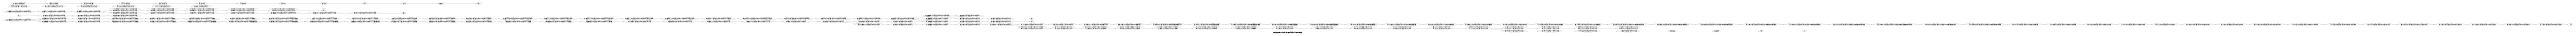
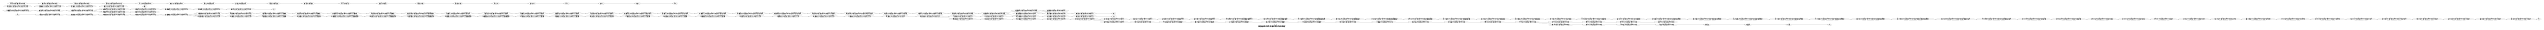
  digraph {
    label="Tree-decomposition of width 2 for register allocator (function _edscript)"
    rankdir=LR
    n1 [label="0 | : "]
    n2 [label="1 | 69 : "]
    n3 [label="2 | 68 69 : "]
    n4 [label="3 | 9 68 : 0 1 2 3 4 5 6 7 8 9 10 11 12 13 "]
    n5 [label="152 | 68 : "]
    n6 [label="4 | 9 11 68 : 0 1 2 3 4 5 6 7 8 9 10 11 12 13 "]
    n7 [label="5 | 11 66 67 : 0 1 2 3 4 5 6 7 8 9 10 11 12 13 "]
    n8 [label="139 | 11 67 : 0 1 2 3 4 5 6 7 8 9 10 11 12 13 "]
    n9 [label="77 | 9 11 67 : 0 1 2 3 4 5 6 7 8 9 10 11 12 13 "]
    n10 [label="6 | 11 65 66 : 0 1 2 3 4 5 6 7 8 9 10 11 12 13 "]
    n11 [label="138 | 11 66 : 0 1 2 3 4 5 6 7 8 9 10 11 12 13 "]
    n12 [label="7 | 11 64 65 : 0 1 2 3 4 5 6 7 8 9 10 11 12 13 56 57 "]
    n13 [label="137 | 11 65 : 0 1 2 3 4 5 6 7 8 9 10 11 12 13 "]
    n14 [label="8 | 11 63 64 : 0 1 2 3 4 5 6 7 8 9 10 11 12 13 56 57 "]
    n15 [label="136 | 11 64 : 0 1 2 3 4 5 6 7 8 9 10 11 12 13 56 57 "]
    n16 [label="9 | 11 62 63 : 0 1 2 3 4 5 6 7 8 9 10 11 12 13 56 57 "]
    n17 [label="135 | 11 63 : 0 1 2 3 4 5 6 7 8 9 10 11 12 13 56 57 "]
    n18 [label="10 | 31 33 62 : 0 1 2 3 4 5 6 7 8 9 10 11 12 13 40 41 "]
    n19 [label="113 | 31 62 : 0 1 2 3 4 5 6 7 8 9 10 11 12 13 40 41 "]
    n20 [label="75 | 11 31 62 : 0 1 2 3 4 5 6 7 8 9 10 11 12 13 40 41 "]
    n21 [label="11 | 33 60 61 : 0 1 2 3 4 5 6 7 8 9 10 11 12 13 40 41 44 45 "]
    n22 [label="109 | 33 61 : 0 1 2 3 4 5 6 7 8 9 10 11 12 13 40 41 "]
    n23 [label="73 | 31 33 61 : 0 1 2 3 4 5 6 7 8 9 10 11 12 13 40 41 "]
    n24 [label="12 | 33 59 60 : 0 1 2 3 4 5 6 7 8 9 10 11 12 13 40 41 44 45 "]
    n25 [label="108 | 33 60 : 0 1 2 3 4 5 6 7 8 9 10 11 12 13 40 41 44 45 "]
    n26 [label="13 | 33 58 59 : 0 1 2 3 4 5 6 7 8 9 10 11 12 13 40 41 44 45 54 55 "]
    n27 [label="107 | 33 59 : 0 1 2 3 4 5 6 7 8 9 10 11 12 13 40 41 44 45 "]
    n28 [label="14 | 33 57 58 : 0 1 2 3 4 5 6 7 8 9 10 11 12 13 40 41 44 45 54 55 "]
    n29 [label="106 | 33 58 : 0 1 2 3 4 5 6 7 8 9 10 11 12 13 40 41 44 45 54 55 "]
    n30 [label="15 | 33 56 57 : 0 1 2 3 4 5 6 7 8 9 10 11 12 13 40 41 44 45 54 55 "]
    n31 [label="105 | 33 57 : 0 1 2 3 4 5 6 7 8 9 10 11 12 13 40 41 44 45 54 55 "]
    n32 [label="16 | 33 55 56 : 0 1 2 3 4 5 6 7 8 9 10 11 12 13 40 41 44 45 52 53 54 55 "]
    n33 [label="104 | 33 56 : 0 1 2 3 4 5 6 7 8 9 10 11 12 13 40 41 44 45 54 55 "]
    n34 [label="17 | 33 54 55 : 0 1 2 3 4 5 6 7 8 9 10 11 12 13 40 41 44 45 52 53 54 55 "]
    n35 [label="103 | 33 55 : 0 1 2 3 4 5 6 7 8 9 10 11 12 13 40 41 44 45 52 53 54 55 "]
    n36 [label="18 | 33 53 54 : 0 1 2 3 4 5 6 7 8 9 10 11 12 13 40 41 44 45 52 53 54 55 "]
    n37 [label="102 | 33 54 : 0 1 2 3 4 5 6 7 8 9 10 11 12 13 40 41 44 45 52 53 54 55 "]
    n38 [label="19 | 33 52 53 : 0 1 2 3 4 5 6 7 8 9 10 11 12 13 40 41 44 45 52 53 "]
    n39 [label="101 | 33 53 : 0 1 2 3 4 5 6 7 8 9 10 11 12 13 40 41 44 45 52 53 "]
    n40 [label="20 | 50 51 52 : 0 1 2 3 4 5 6 7 8 9 10 11 12 13 40 41 44 45 "]
+   n41 [label="80 | 50 52 : 0 1 2 3 4 5 6 7 8 9 10 11 12 13 40 41 44 45 "]
    n42 [label="67 | 33 50 52 : 0 1 2 3 4 5 6 7 8 9 10 11 12 13 40 41 44 45 "]
    n43 [label="21 | 33 49 50 : 0 1 2 3 4 5 6 7 8 9 10 11 12 13 40 41 44 45 50 51 "]
    n44 [label="98 | 33 49 : 0 1 2 3 4 5 6 7 8 9 10 11 12 13 40 41 44 45 50 51 "]
    n45 [label="22 | 33 48 49 : 0 1 2 3 4 5 6 7 8 9 10 11 12 13 40 41 44 45 50 51 "]
    n46 [label="97 | 33 48 : 0 1 2 3 4 5 6 7 8 9 10 11 12 13 40 41 44 45 50 51 "]
    n47 [label="23 | 33 47 48 : 0 1 2 3 4 5 6 7 8 9 10 11 12 13 40 41 44 45 48 49 50 51 "]
    n48 [label="96 | 33 47 : 0 1 2 3 4 5 6 7 8 9 10 11 12 13 40 41 44 45 48 49 "]
    n49 [label="24 | 33 46 47 : 0 1 2 3 4 5 6 7 8 9 10 11 12 13 40 41 44 45 48 49 "]
    n50 [label="95 | 33 46 : 0 1 2 3 4 5 6 7 8 9 10 11 12 13 40 41 44 45 48 49 "]
    n51 [label="25 | 33 45 46 : 0 1 2 3 4 5 6 7 8 9 10 11 12 13 40 41 44 45 48 49 "]
    n52 [label="94 | 33 45 : 0 1 2 3 4 5 6 7 8 9 10 11 12 13 40 41 44 45 48 49 "]
    n53 [label="26 | 33 44 45 : 0 1 2 3 4 5 6 7 8 9 10 11 12 13 40 41 44 45 46 47 48 49 "]
    n54 [label="93 | 33 44 : 0 1 2 3 4 5 6 7 8 9 10 11 12 13 40 41 44 45 46 47 48 49 "]
    n55 [label="27 | 33 43 44 : 0 1 2 3 4 5 6 7 8 9 10 11 12 13 40 41 44 45 46 47 48 49 "]
    n56 [label="92 | 33 43 : 0 1 2 3 4 5 6 7 8 9 10 11 12 13 40 41 44 45 46 47 48 49 "]
    n57 [label="28 | 33 42 43 : 0 1 2 3 4 5 6 7 8 9 10 11 12 13 40 41 44 45 46 47 48 49 "]
    n58 [label="91 | 33 42 : 0 1 2 3 4 5 6 7 8 9 10 11 12 13 40 41 44 45 46 47 "]
    n59 [label="29 | 33 41 42 : 0 1 2 3 4 5 6 7 8 9 10 11 12 13 40 41 42 43 44 45 46 47 "]
    n60 [label="90 | 33 41 : 0 1 2 3 4 5 6 7 8 9 10 11 12 13 40 41 42 43 44 45 "]
    n61 [label="30 | 33 40 41 : 0 1 2 3 4 5 6 7 8 9 10 11 12 13 40 41 42 43 44 45 "]
    n62 [label="89 | 33 40 : 0 1 2 3 4 5 6 7 8 9 10 11 12 13 40 41 42 43 "]
    n63 [label="31 | 33 35 40 : 0 1 2 3 4 5 6 7 8 9 10 11 12 13 40 41 42 43 "]
    n64 [label="71 | 33 35 40 : 0 1 2 3 4 5 6 7 8 9 10 11 12 13 40 41 42 43 "]
    n65 [label="37 | 31 32 33 : 0 1 2 3 4 5 6 7 8 9 10 11 12 13 40 41 "]
    n66 [label="70 | 33 35 40 : 0 1 2 3 4 5 6 7 8 9 10 11 12 13 40 41 42 43 "]
    n67 [label="86 | 35 40 : 0 1 2 3 4 5 6 7 8 9 10 11 12 13 40 41 42 43 "]
    n68 [label="88 | 33 35 : 0 1 2 3 4 5 6 7 8 9 10 11 12 13 40 41 "]
    n69 [label="32 | 35 39 40 : 0 1 2 3 4 5 6 7 8 9 10 11 12 13 40 41 42 43 "]
    n70 [label="68 | 35 39 40 : 0 1 2 3 4 5 6 7 8 9 10 11 12 13 40 41 42 43 "]
    n71 [label="69 | 35 39 40 : 0 1 2 3 4 5 6 7 8 9 10 11 12 13 40 41 42 43 "]
    n72 [label="82 | 35 39 : 0 1 2 3 4 5 6 7 8 9 10 11 12 13 40 41 42 43 "]
    n73 [label="85 | 35 40 : 0 1 2 3 4 5 6 7 8 9 10 11 12 13 40 41 42 43 "]
    n74 [label="33 | 35 38 39 : 0 1 2 3 4 5 6 7 8 9 10 11 12 13 40 41 42 43 "]
    n75 [label="155 | 38 39 : 0 1 2 3 4 5 6 7 8 9 10 11 12 13 40 41 42 43 "]
    n76 [label="156 | 39 : 0 1 2 3 4 5 6 7 8 9 10 11 12 13 40 41 42 43 "]
-   n77 [label="34 | 35 37 40 : 0 1 2 3 4 5 6 7 8 9 10 11 12 13 40 41 42 43 "]
    n78 [label="84 | 35 37 : 0 1 2 3 4 5 6 7 8 9 10 11 12 13 40 41 42 43 "]
    n79 [label="35 | 35 36 37 : 0 1 2 3 4 5 6 7 8 9 10 11 12 13 40 41 42 43 "]
    n80 [label="157 | 36 37 : 0 1 2 3 4 5 6 7 8 9 10 11 12 13 40 41 42 43 "]
    n81 [label="158 | 37 : 0 1 2 3 4 5 6 7 8 9 10 11 12 13 40 41 42 43 "]
    n82 [label="36 | 33 34 35 : 0 1 2 3 4 5 6 7 8 9 10 11 12 13 40 41 "]
    n83 [label="159 | 34 35 : 0 1 2 3 4 5 6 7 8 9 10 11 12 13 40 41 "]
    n84 [label="160 | 35 : 0 1 2 3 4 5 6 7 8 9 10 11 12 13 40 41 "]
    n85 [label="161 | 32 33 : 0 1 2 3 4 5 6 7 8 9 10 11 12 13 40 41 "]
    n86 [label="162 | 33 : 0 1 2 3 4 5 6 7 8 9 10 11 12 13 40 41 "]
    n87 [label="38 | 11 30 31 : 0 1 2 3 4 5 6 7 8 9 10 11 12 13 38 39 40 41 "]
    n88 [label="132 | 11 30 : 0 1 2 3 4 5 6 7 8 9 10 11 12 13 38 39 40 41 "]
    n89 [label="39 | 11 29 30 : 0 1 2 3 4 5 6 7 8 9 10 11 12 13 34 35 36 37 38 39 40 41 "]
    n90 [label="131 | 11 29 : 0 1 2 3 4 5 6 7 8 9 10 11 12 13 34 35 36 37 38 39 "]
    n91 [label="40 | 11 28 29 : 0 1 2 3 4 5 6 7 8 9 10 11 12 13 22 23 34 35 36 37 38 39 "]
    n92 [label="130 | 11 28 : 0 1 2 3 4 5 6 7 8 9 10 11 12 13 22 23 34 35 36 37 "]
    n93 [label="41 | 11 27 28 : 0 1 2 3 4 5 6 7 8 9 10 11 12 13 22 23 32 33 34 35 36 37 "]
    n94 [label="129 | 11 27 : 0 1 2 3 4 5 6 7 8 9 10 11 12 13 22 23 32 33 34 35 "]
    n95 [label="42 | 11 26 27 : 0 1 2 3 4 5 6 7 8 9 10 11 12 13 16 17 22 23 32 33 34 35 "]
    n96 [label="128 | 11 26 : 0 1 2 3 4 5 6 7 8 9 10 11 12 13 16 17 22 23 32 33 "]
    n97 [label="43 | 11 25 26 : 0 1 2 3 4 5 6 7 8 9 10 11 12 13 16 17 22 23 32 33 "]
    n98 [label="127 | 11 25 : 0 1 2 3 4 5 6 7 8 9 10 11 12 13 16 17 22 23 "]
    n99 [label="44 | 11 24 25 : 0 1 2 3 4 5 6 7 8 9 10 11 12 13 16 17 22 23 30 31 "]
    n100 [label="126 | 11 24 : 0 1 2 3 4 5 6 7 8 9 10 11 12 13 16 17 22 23 30 31 "]
    n101 [label="45 | 11 23 24 : 0 1 2 3 4 5 6 7 8 9 10 11 12 13 16 17 22 23 26 27 28 29 30 31 "]
    n102 [label="125 | 11 23 : 0 1 2 3 4 5 6 7 8 9 10 11 12 13 16 17 22 23 26 27 28 29 30 31 "]
    n103 [label="46 | 11 22 23 : 0 1 2 3 4 5 6 7 8 9 10 11 12 13 16 17 22 23 26 27 28 29 30 31 "]
    n104 [label="124 | 11 22 : 0 1 2 3 4 5 6 7 8 9 10 11 12 13 16 17 22 23 26 27 28 29 30 31 "]
    n105 [label="47 | 11 21 22 : 0 1 2 3 4 5 6 7 8 9 10 11 12 13 16 17 22 23 26 27 28 29 30 31 "]
    n106 [label="123 | 11 21 : 0 1 2 3 4 5 6 7 8 9 10 11 12 13 16 17 22 23 26 27 28 29 30 31 "]
    n107 [label="48 | 11 20 21 : 0 1 2 3 4 5 6 7 8 9 10 11 12 13 16 17 22 23 24 25 26 27 28 29 30 31 "]
    n108 [label="122 | 11 20 : 0 1 2 3 4 5 6 7 8 9 10 11 12 13 16 17 22 23 24 25 26 27 28 29 "]
    n109 [label="49 | 11 19 20 : 0 1 2 3 4 5 6 7 8 9 10 11 12 13 16 17 22 23 24 25 26 27 28 29 "]
    n110 [label="121 | 11 19 : 0 1 2 3 4 5 6 7 8 9 10 11 12 13 16 17 22 23 24 25 "]
    n111 [label="50 | 11 18 19 : 0 1 2 3 4 5 6 7 8 9 10 11 12 13 16 17 22 23 24 25 "]
    n112 [label="120 | 11 18 : 0 1 2 3 4 5 6 7 8 9 10 11 12 13 16 17 22 23 "]
    n113 [label="51 | 11 17 18 : 0 1 2 3 4 5 6 7 8 9 10 11 12 13 16 17 22 23 "]
    n114 [label="119 | 11 17 : 0 1 2 3 4 5 6 7 8 9 10 11 12 13 16 17 "]
    n115 [label="52 | 11 16 17 : 0 1 2 3 4 5 6 7 8 9 10 11 12 13 16 17 20 21 "]
    n116 [label="118 | 11 16 : 0 1 2 3 4 5 6 7 8 9 10 11 12 13 16 17 20 21 "]
    n117 [label="53 | 11 15 16 : 0 1 2 3 4 5 6 7 8 9 10 11 12 13 16 17 18 19 20 21 "]
    n118 [label="117 | 11 15 : 0 1 2 3 4 5 6 7 8 9 10 11 12 13 16 17 18 19 20 21 "]
    n119 [label="54 | 11 14 15 : 0 1 2 3 4 5 6 7 8 9 10 11 12 13 16 17 18 19 20 21 "]
    n120 [label="116 | 11 14 : 0 1 2 3 4 5 6 7 8 9 10 11 12 13 16 17 18 19 "]
    n121 [label="55 | 11 13 14 : 0 1 2 3 4 5 6 7 8 9 10 11 12 13 14 15 16 17 18 19 "]
    n122 [label="115 | 11 13 : 0 1 2 3 4 5 6 7 8 9 10 11 12 13 14 15 16 17 "]
    n123 [label="56 | 11 12 13 : 0 1 2 3 4 5 6 7 8 9 10 11 12 13 14 15 16 17 "]
    n124 [label="163 | 12 13 : 0 1 2 3 4 5 6 7 8 9 10 11 12 13 14 15 16 17 "]
    n125 [label="164 | 13 : 0 1 2 3 4 5 6 7 8 9 10 11 12 13 14 15 16 17 "]
    n126 [label="57 | 9 10 11 : 0 1 2 3 4 5 6 7 8 9 10 11 12 13 "]
    n127 [label="165 | 9 11 : 0 1 2 3 4 5 6 7 8 9 10 11 12 13 "]
    n128 [label="58 | 8 9 : 0 1 2 3 4 5 6 7 8 9 10 11 12 13 "]
    n129 [label="148 | 8 : 0 1 2 3 4 5 6 7 8 9 10 11 12 13 "]
    n130 [label="59 | 7 8 : 0 1 2 3 4 5 6 7 8 9 10 11 12 13 "]
    n131 [label="147 | 7 : 0 1 2 3 4 5 6 7 8 9 10 11 "]
    n132 [label="60 | 6 7 : 0 1 2 3 4 5 6 7 8 9 10 11 "]
+   n133 [label="146 | 6 : 0 1 2 3 4 5 6 7 8 9 "]
    n134 [label="61 | 5 6 : 0 1 2 3 4 5 6 7 8 9 "]
    n135 [label="145 | 5 : 0 1 2 3 4 5 6 7 "]
    n136 [label="62 | 4 5 : 0 1 2 3 4 5 6 7 "]
    n137 [label="144 | 4 : 0 1 2 3 4 5 "]
    n138 [label="63 | 3 4 : 0 1 2 3 4 5 "]
    n139 [label="143 | 3 : 0 1 2 3 "]
    n140 [label="64 | 2 3 : 0 1 2 3 "]
    n141 [label="142 | 2 : 0 1 "]
    n142 [label="65 | 1 2 : 0 1 "]
    n143 [label="141 | 1 : "]
    n144 [label="66 | 0 1 : "]
    n145 [label="166 | 1 : "]
    n146 [label="140 | : "]
    n147 [label="72 | 33 50 52 : 0 1 2 3 4 5 6 7 8 9 10 11 12 13 40 41 44 45 "]
    n148 [label="170 | 33 50 52 : 0 1 2 3 4 5 6 7 8 9 10 11 12 13 40 41 44 45 "]
    n149 [label="99 | 33 50 : 0 1 2 3 4 5 6 7 8 9 10 11 12 13 40 41 44 45 "]
    n150 [label="100 | 33 52 : 0 1 2 3 4 5 6 7 8 9 10 11 12 13 40 41 44 45 "]
    n151 [label="74 | 31 33 61 : 0 1 2 3 4 5 6 7 8 9 10 11 12 13 40 41 "]
    n152 [label="169 | 31 33 61 : 0 1 2 3 4 5 6 7 8 9 10 11 12 13 40 41 "]
    n153 [label="111 | 31 33 : 0 1 2 3 4 5 6 7 8 9 10 11 12 13 40 41 "]
    n154 [label="112 | 31 33 : 0 1 2 3 4 5 6 7 8 9 10 11 12 13 40 41 "]
    n155 [label="76 | 11 31 62 : 0 1 2 3 4 5 6 7 8 9 10 11 12 13 40 41 "]
    n156 [label="168 | 11 31 62 : 0 1 2 3 4 5 6 7 8 9 10 11 12 13 40 41 "]
    n157 [label="133 | 11 31 : 0 1 2 3 4 5 6 7 8 9 10 11 12 13 40 41 "]
    n158 [label="134 | 11 62 : 0 1 2 3 4 5 6 7 8 9 10 11 12 13 "]
    n159 [label="78 | 9 11 67 : 0 1 2 3 4 5 6 7 8 9 10 11 12 13 "]
    n160 [label="167 | 9 11 67 : 0 1 2 3 4 5 6 7 8 9 10 11 12 13 "]
    n161 [label="150 | 9 11 : 0 1 2 3 4 5 6 7 8 9 10 11 12 13 "]
    n162 [label="151 | 9 11 : 0 1 2 3 4 5 6 7 8 9 10 11 12 13 "]
    n163 [label="79 | : "]
    n164 [label="154 | 52 : 0 1 2 3 4 5 6 7 8 9 10 11 12 13 40 41 44 45 "]
    n165 [label="153 | 51 52 : 0 1 2 3 4 5 6 7 8 9 10 11 12 13 40 41 44 45 "]
    n166 [label="81 | : "]
    n167 [label="83 | : "]
    n168 [label="87 | : "]
    n169 [label="110 | : "]
    n170 [label="114 | : "]
    n171 [label="149 | 9 : 0 1 2 3 4 5 6 7 8 9 10 11 12 13 "]
    n2 -> n1
    n3 -> n2
    n4 -> n5
    n5 -> n3
    n6 -> n4
    n7 -> n8
    n8 -> n9
    n9 -> n159
    n9 -> n160
    n10 -> n11
    n11 -> n7
    n12 -> n13
    n13 -> n10
    n14 -> n15
    n15 -> n12
    n16 -> n17
    n17 -> n14
    n18 -> n19
    n19 -> n20
    n20 -> n155
    n20 -> n156
    n21 -> n22
    n22 -> n23
    n23 -> n151
    n23 -> n152
    n24 -> n25
    n25 -> n21
    n26 -> n27
    n27 -> n24
    n28 -> n29
    n29 -> n26
    n30 -> n31
    n31 -> n28
    n32 -> n33
    n33 -> n30
    n34 -> n35
    n35 -> n32
    n36 -> n37
    n37 -> n34
    n38 -> n39
    n39 -> n36
+   n40 -> n41
+   n41 -> n42
    n42 -> n147
    n42 -> n148
    n43 -> n44
    n44 -> n45
    n45 -> n46
    n46 -> n47
    n47 -> n48
    n48 -> n49
    n49 -> n50
    n50 -> n51
    n51 -> n52
    n52 -> n53
    n53 -> n54
    n54 -> n55
    n55 -> n56
    n56 -> n57
    n57 -> n58
    n58 -> n59
    n59 -> n60
    n60 -> n61
    n61 -> n62
    n62 -> n63
    n63 -> n64
    n63 -> n65
    n64 -> n68
    n65 -> n85
    n66 -> n67
    n67 -> n69
    n69 -> n70
    n69 -> n71
    n70 -> n72
    n71 -> n73
    n72 -> n74
-   n73 -> n77
    n74 -> n75
    n75 -> n76
    n76 -> n166
-   n77 -> n78
    n78 -> n79
    n79 -> n80
    n80 -> n81
    n81 -> n167
    n82 -> n68
    n82 -> n83
    n83 -> n84
    n84 -> n168
    n85 -> n86
    n86 -> n169
    n87 -> n88
    n88 -> n89
    n89 -> n90
    n90 -> n91
    n91 -> n92
    n92 -> n93
    n93 -> n94
    n94 -> n95
    n95 -> n96
    n96 -> n97
    n97 -> n98
    n98 -> n99
    n99 -> n100
    n100 -> n101
    n101 -> n102
    n102 -> n103
    n103 -> n104
    n104 -> n105
    n105 -> n106
    n106 -> n107
    n107 -> n108
    n108 -> n109
    n109 -> n110
    n110 -> n111
    n111 -> n112
    n112 -> n113
    n113 -> n114
    n114 -> n115
    n115 -> n116
    n116 -> n117
    n117 -> n118
    n118 -> n119
    n119 -> n120
    n120 -> n121
    n121 -> n122
    n122 -> n123
    n123 -> n124
    n124 -> n125
    n125 -> n170
    n126 -> n127
    n128 -> n129
    n129 -> n130
    n130 -> n131
    n131 -> n132
+   n132 -> n133
+   n133 -> n134
    n134 -> n135
    n135 -> n136
    n136 -> n137
    n137 -> n138
    n138 -> n139
    n139 -> n140
    n140 -> n141
    n141 -> n142
    n142 -> n143
    n143 -> n144
    n144 -> n145
    n145 -> n146
    n147 -> n149
    n148 -> n150
    n149 -> n43
    n150 -> n38
    n151 -> n153
    n152 -> n154
    n153 -> n65
    n154 -> n18
    n155 -> n157
    n156 -> n158
    n157 -> n87
    n158 -> n16
    n159 -> n161
    n160 -> n162
    n161 -> n126
    n162 -> n6
    n163 -> n164
    n164 -> n165
    n165 -> n40
    n171 -> n128
  }
